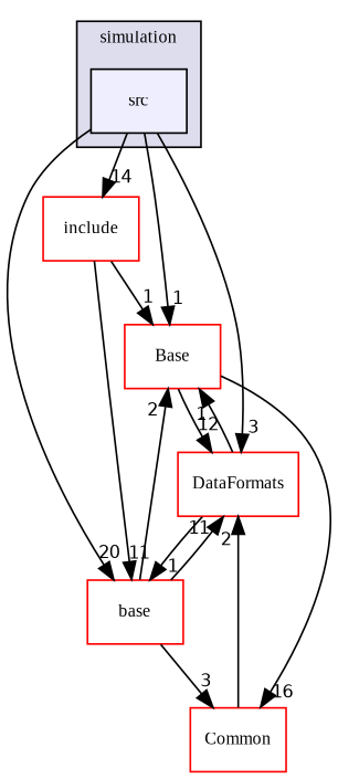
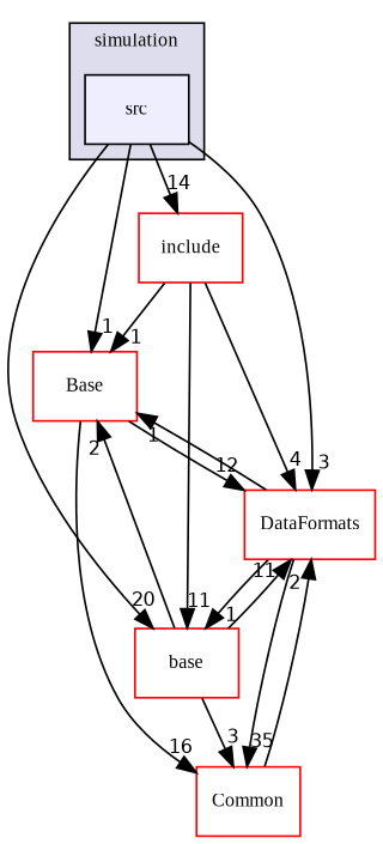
  digraph {
    compound=true
    fontname="Liberation Serif"
    node [fontname="Liberation Serif" fontsize=10 shape=box color=red]
    edge [fontname="Liberation Serif" headlabel=1 labeldistance=1.5 labelfontname=Helvetica labelfontsize=10]
    n1 [fillcolor="#eeeeff" label=src pencolor=black style=filled color=""]
    n2 [label=Base]
    n3 [label=base]
    n4 [label=include]
    n5 [label=DataFormats]
    n6 [label=Common]
    subgraph cluster_1 {
      bgcolor="#ddddee"
      fontsize=10
      label=simulation
      pencolor=black
      n1
    }
    n1 -> n2
    n1 -> n3 [headlabel=20]
    n1 -> n4 [headlabel=14]
    n1 -> n5 [headlabel=3]
    n2 -> n5 [headlabel=12]
    n2 -> n6 [headlabel=16]
    n3 -> n2 [headlabel=2]
    n3 -> n5 [headlabel=11]
    n3 -> n6 [headlabel=3]
    n4 -> n2
    n4 -> n3 [headlabel=11]
+   n4 -> n5 [headlabel=4]
    n5 -> n2
    n5 -> n3
+   n5 -> n6 [headlabel=35]
    n6 -> n5 [headlabel=2]
  }
